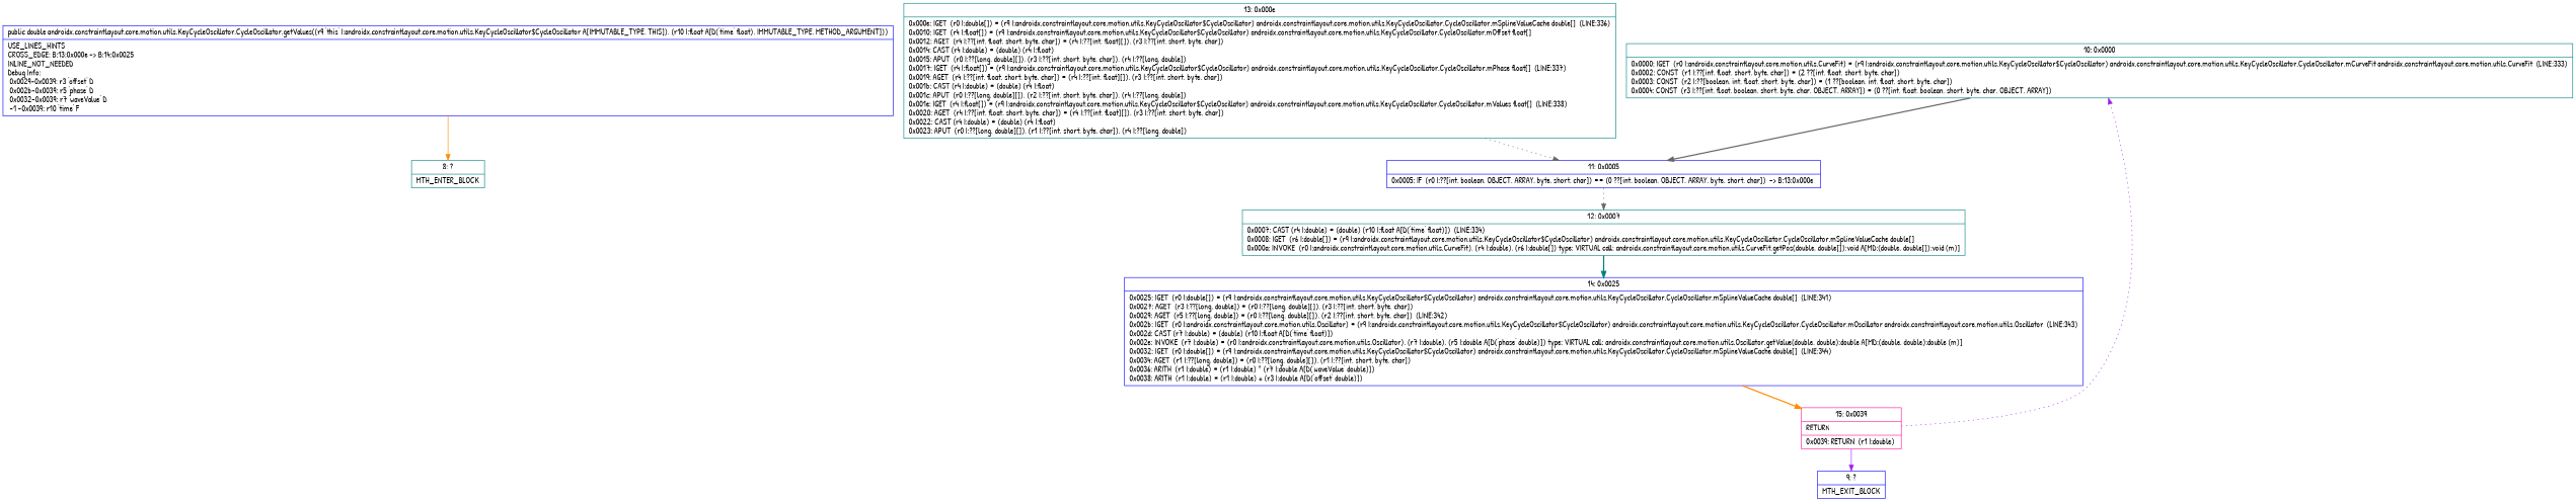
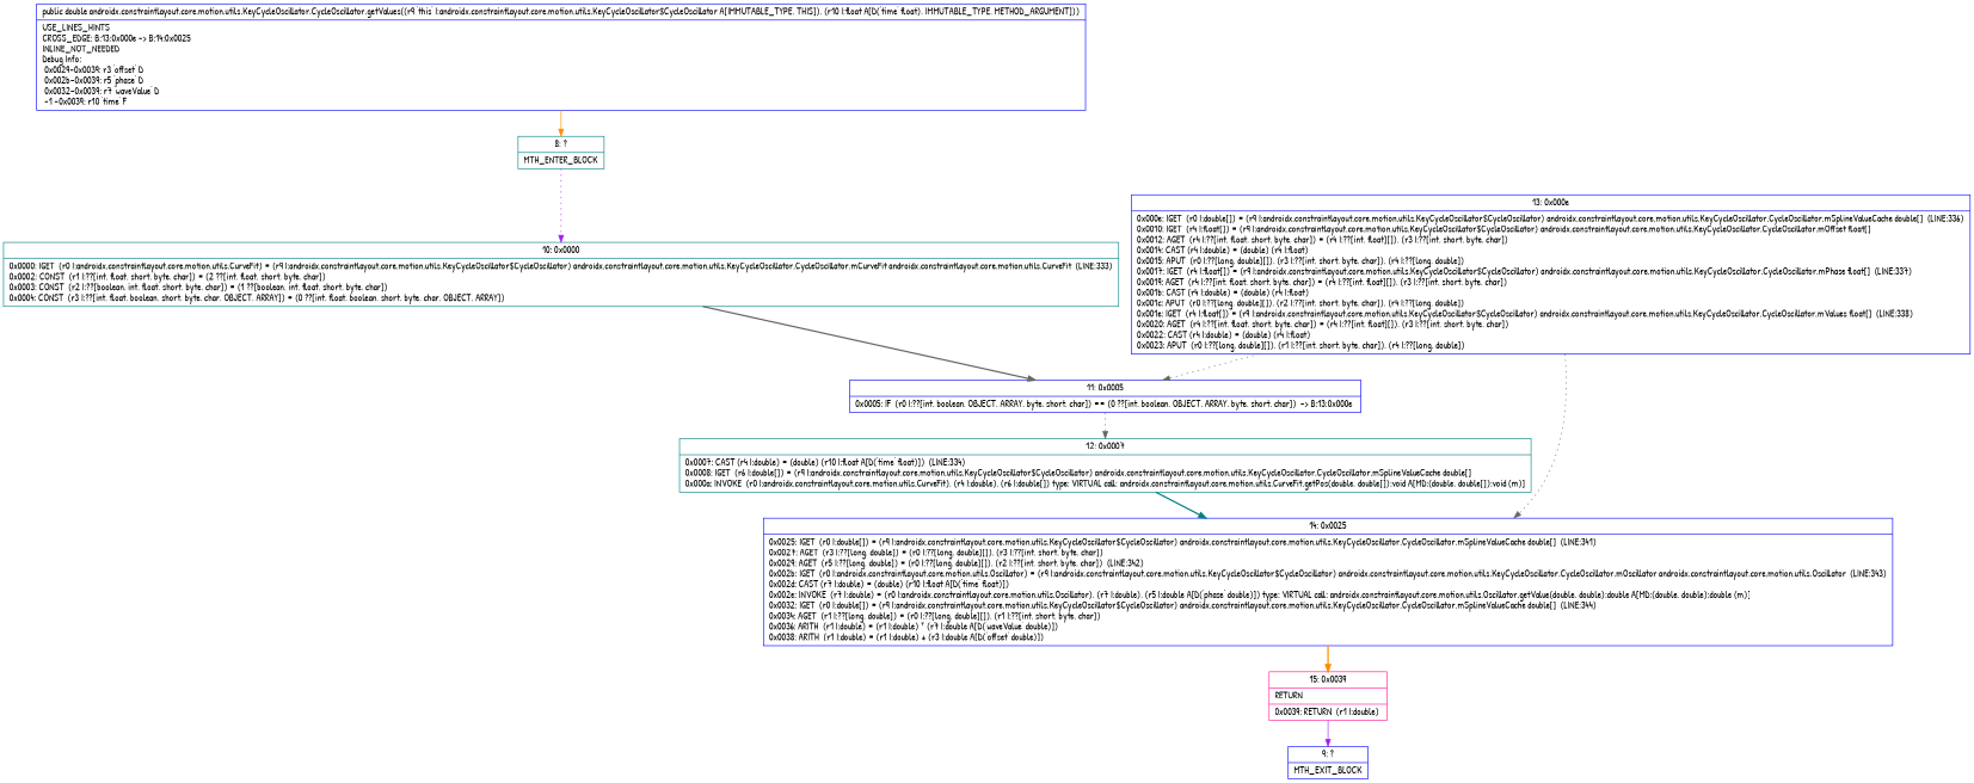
  digraph {
    fontname="Patrick Hand"
    node [color=blue fontname="Patrick Hand" shape=record]
    edge [color=gray40 fontname="Patrick Hand" style=dotted]
    n1 [color=teal label="{8\:\ ?|MTH_ENTER_BLOCK\l}"]
    n2 [color=teal label="{10\:\ 0x0000|0x0000: IGET  (r0 I:androidx.constraintlayout.core.motion.utils.CurveFit) = (r9 I:androidx.constraintlayout.core.motion.utils.KeyCycleOscillator$CycleOscillator) androidx.constraintlayout.core.motion.utils.KeyCycleOscillator.CycleOscillator.mCurveFit androidx.constraintlayout.core.motion.utils.CurveFit  (LINE:333)\l0x0002: CONST  (r1 I:??[int, float, short, byte, char]) = (2 ??[int, float, short, byte, char]) \l0x0003: CONST  (r2 I:??[boolean, int, float, short, byte, char]) = (1 ??[boolean, int, float, short, byte, char]) \l0x0004: CONST  (r3 I:??[int, float, boolean, short, byte, char, OBJECT, ARRAY]) = (0 ??[int, float, boolean, short, byte, char, OBJECT, ARRAY]) \l}"]
    n3 [label="{11\:\ 0x0005|0x0005: IF  (r0 I:??[int, boolean, OBJECT, ARRAY, byte, short, char]) == (0 ??[int, boolean, OBJECT, ARRAY, byte, short, char])  \-\> B:13:0x000e \l}"]
    n4 [color=teal label="{12\:\ 0x0007|0x0007: CAST (r4 I:double) = (double) (r10 I:float A[D('time' float)])  (LINE:334)\l0x0008: IGET  (r6 I:double[]) = (r9 I:androidx.constraintlayout.core.motion.utils.KeyCycleOscillator$CycleOscillator) androidx.constraintlayout.core.motion.utils.KeyCycleOscillator.CycleOscillator.mSplineValueCache double[] \l0x000a: INVOKE  (r0 I:androidx.constraintlayout.core.motion.utils.CurveFit), (r4 I:double), (r6 I:double[]) type: VIRTUAL call: androidx.constraintlayout.core.motion.utils.CurveFit.getPos(double, double[]):void A[MD:(double, double[]):void (m)]\l}"]
    n5 [label="{14\:\ 0x0025|0x0025: IGET  (r0 I:double[]) = (r9 I:androidx.constraintlayout.core.motion.utils.KeyCycleOscillator$CycleOscillator) androidx.constraintlayout.core.motion.utils.KeyCycleOscillator.CycleOscillator.mSplineValueCache double[]  (LINE:341)\l0x0027: AGET  (r3 I:??[long, double]) = (r0 I:??[long, double][]), (r3 I:??[int, short, byte, char]) \l0x0029: AGET  (r5 I:??[long, double]) = (r0 I:??[long, double][]), (r2 I:??[int, short, byte, char])  (LINE:342)\l0x002b: IGET  (r0 I:androidx.constraintlayout.core.motion.utils.Oscillator) = (r9 I:androidx.constraintlayout.core.motion.utils.KeyCycleOscillator$CycleOscillator) androidx.constraintlayout.core.motion.utils.KeyCycleOscillator.CycleOscillator.mOscillator androidx.constraintlayout.core.motion.utils.Oscillator  (LINE:343)\l0x002d: CAST (r7 I:double) = (double) (r10 I:float A[D('time' float)]) \l0x002e: INVOKE  (r7 I:double) = (r0 I:androidx.constraintlayout.core.motion.utils.Oscillator), (r7 I:double), (r5 I:double A[D('phase' double)]) type: VIRTUAL call: androidx.constraintlayout.core.motion.utils.Oscillator.getValue(double, double):double A[MD:(double, double):double (m)]\l0x0032: IGET  (r0 I:double[]) = (r9 I:androidx.constraintlayout.core.motion.utils.KeyCycleOscillator$CycleOscillator) androidx.constraintlayout.core.motion.utils.KeyCycleOscillator.CycleOscillator.mSplineValueCache double[]  (LINE:344)\l0x0034: AGET  (r1 I:??[long, double]) = (r0 I:??[long, double][]), (r1 I:??[int, short, byte, char]) \l0x0036: ARITH  (r1 I:double) = (r1 I:double) * (r7 I:double A[D('waveValue' double)]) \l0x0038: ARITH  (r1 I:double) = (r1 I:double) + (r3 I:double A[D('offset' double)]) \l}"]
-   n6 [color=teal label="{13\:\ 0x000e|0x000e: IGET  (r0 I:double[]) = (r9 I:androidx.constraintlayout.core.motion.utils.KeyCycleOscillator$CycleOscillator) androidx.constraintlayout.core.motion.utils.KeyCycleOscillator.CycleOscillator.mSplineValueCache double[]  (LINE:336)\l0x0010: IGET  (r4 I:float[]) = (r9 I:androidx.constraintlayout.core.motion.utils.KeyCycleOscillator$CycleOscillator) androidx.constraintlayout.core.motion.utils.KeyCycleOscillator.CycleOscillator.mOffset float[] \l0x0012: AGET  (r4 I:??[int, float, short, byte, char]) = (r4 I:??[int, float][]), (r3 I:??[int, short, byte, char]) \l0x0014: CAST (r4 I:double) = (double) (r4 I:float) \l0x0015: APUT  (r0 I:??[long, double][]), (r3 I:??[int, short, byte, char]), (r4 I:??[long, double]) \l0x0017: IGET  (r4 I:float[]) = (r9 I:androidx.constraintlayout.core.motion.utils.KeyCycleOscillator$CycleOscillator) androidx.constraintlayout.core.motion.utils.KeyCycleOscillator.CycleOscillator.mPhase float[]  (LINE:337)\l0x0019: AGET  (r4 I:??[int, float, short, byte, char]) = (r4 I:??[int, float][]), (r3 I:??[int, short, byte, char]) \l0x001b: CAST (r4 I:double) = (double) (r4 I:float) \l0x001c: APUT  (r0 I:??[long, double][]), (r2 I:??[int, short, byte, char]), (r4 I:??[long, double]) \l0x001e: IGET  (r4 I:float[]) = (r9 I:androidx.constraintlayout.core.motion.utils.KeyCycleOscillator$CycleOscillator) androidx.constraintlayout.core.motion.utils.KeyCycleOscillator.CycleOscillator.mValues float[]  (LINE:338)\l0x0020: AGET  (r4 I:??[int, float, short, byte, char]) = (r4 I:??[int, float][]), (r3 I:??[int, short, byte, char]) \l0x0022: CAST (r4 I:double) = (double) (r4 I:float) \l0x0023: APUT  (r0 I:??[long, double][]), (r1 I:??[int, short, byte, char]), (r4 I:??[long, double]) \l}"]
+   n6 [label="{13\:\ 0x000e|0x000e: IGET  (r0 I:double[]) = (r9 I:androidx.constraintlayout.core.motion.utils.KeyCycleOscillator$CycleOscillator) androidx.constraintlayout.core.motion.utils.KeyCycleOscillator.CycleOscillator.mSplineValueCache double[]  (LINE:336)\l0x0010: IGET  (r4 I:float[]) = (r9 I:androidx.constraintlayout.core.motion.utils.KeyCycleOscillator$CycleOscillator) androidx.constraintlayout.core.motion.utils.KeyCycleOscillator.CycleOscillator.mOffset float[] \l0x0012: AGET  (r4 I:??[int, float, short, byte, char]) = (r4 I:??[int, float][]), (r3 I:??[int, short, byte, char]) \l0x0014: CAST (r4 I:double) = (double) (r4 I:float) \l0x0015: APUT  (r0 I:??[long, double][]), (r3 I:??[int, short, byte, char]), (r4 I:??[long, double]) \l0x0017: IGET  (r4 I:float[]) = (r9 I:androidx.constraintlayout.core.motion.utils.KeyCycleOscillator$CycleOscillator) androidx.constraintlayout.core.motion.utils.KeyCycleOscillator.CycleOscillator.mPhase float[]  (LINE:337)\l0x0019: AGET  (r4 I:??[int, float, short, byte, char]) = (r4 I:??[int, float][]), (r3 I:??[int, short, byte, char]) \l0x001b: CAST (r4 I:double) = (double) (r4 I:float) \l0x001c: APUT  (r0 I:??[long, double][]), (r2 I:??[int, short, byte, char]), (r4 I:??[long, double]) \l0x001e: IGET  (r4 I:float[]) = (r9 I:androidx.constraintlayout.core.motion.utils.KeyCycleOscillator$CycleOscillator) androidx.constraintlayout.core.motion.utils.KeyCycleOscillator.CycleOscillator.mValues float[]  (LINE:338)\l0x0020: AGET  (r4 I:??[int, float, short, byte, char]) = (r4 I:??[int, float][]), (r3 I:??[int, short, byte, char]) \l0x0022: CAST (r4 I:double) = (double) (r4 I:float) \l0x0023: APUT  (r0 I:??[long, double][]), (r1 I:??[int, short, byte, char]), (r4 I:??[long, double]) \l}"]
    n7 [color=deeppink label="{15\:\ 0x0039|RETURN\l|0x0039: RETURN  (r1 I:double) \l}"]
    n8 [label="{9\:\ ?|MTH_EXIT_BLOCK\l}"]
    n9 [label="{public double androidx.constraintlayout.core.motion.utils.KeyCycleOscillator.CycleOscillator.getValues((r9 'this' I:androidx.constraintlayout.core.motion.utils.KeyCycleOscillator$CycleOscillator A[IMMUTABLE_TYPE, THIS]), (r10 I:float A[D('time' float), IMMUTABLE_TYPE, METHOD_ARGUMENT]))  | USE_LINES_HINTS\lCROSS_EDGE: B:13:0x000e \-\> B:14:0x0025\lINLINE_NOT_NEEDED\lDebug Info:\l  0x0029\-0x0039: r3 'offset' D\l  0x002b\-0x0039: r5 'phase' D\l  0x0032\-0x0039: r7 'waveValue' D\l  \-1 \-0x0039: r10 'time' F\l}"]
-   n7 -> n2 [color=purple]
+   n1 -> n2 [color=purple]
    n2 -> n3 [style=bold]
    n3 -> n4
    n4 -> n5 [color=teal style=bold]
    n5 -> n7 [color=darkorange style=bold]
    n6 -> n3
+   n6 -> n5
    n7 -> n8 [color=purple style=solid]
    n9 -> n1 [color=darkorange style=solid]
  }
